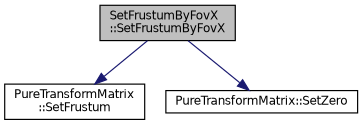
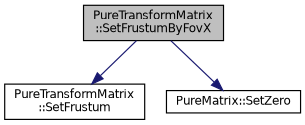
  digraph {
    rankdir=TB
    node [color=black fillcolor=white fontname=Helvetica fontsize=10 shape=record style=filled]
    edge [color=midnightblue fontname=Helvetica fontsize=10 labelfontname=Helvetica labelfontsize=10 style=solid]
-   n1 [fillcolor=grey75 fontcolor=black height=0.2 label="SetFrustumByFovX\l::SetFrustumByFovX" width=0.4]
+   n1 [fillcolor=grey75 fontcolor=black height=0.2 label="PureTransformMatrix\l::SetFrustumByFovX" width=0.4]
    n2 [height=0.2 label="PureTransformMatrix\l::SetFrustum" width=0.4]
-   n3 [height=0.2 label="PureTransformMatrix::SetZero" width=0.4]
+   n3 [height=0.2 label="PureMatrix::SetZero" width=0.4]
    n1 -> n2
    n1 -> n3
  }
